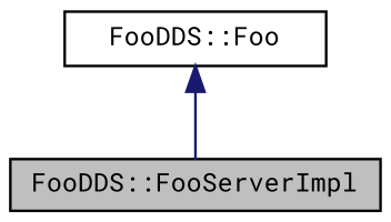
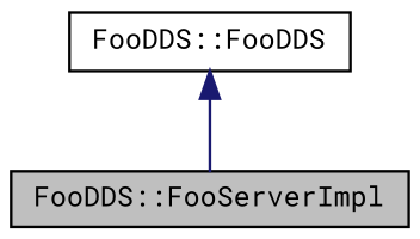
  digraph {
    fontname="Roboto Mono"
    node [color=black fontname="Roboto Mono" fontsize=10 shape=record style=filled]
    n1 [fillcolor=grey75 fontcolor=black height=0.2 label="FooDDS::FooServerImpl" width=0.4]
-   n2 [fillcolor=white height=0.2 label="FooDDS::Foo" width=0.4]
+   n2 [fillcolor=white height=0.2 label="FooDDS::FooDDS" width=0.4]
    n2 -> n1 [color=midnightblue dir=back fontname="Roboto Mono" fontsize=10 labelfontname=Helvetica labelfontsize=10 style=solid]
  }
